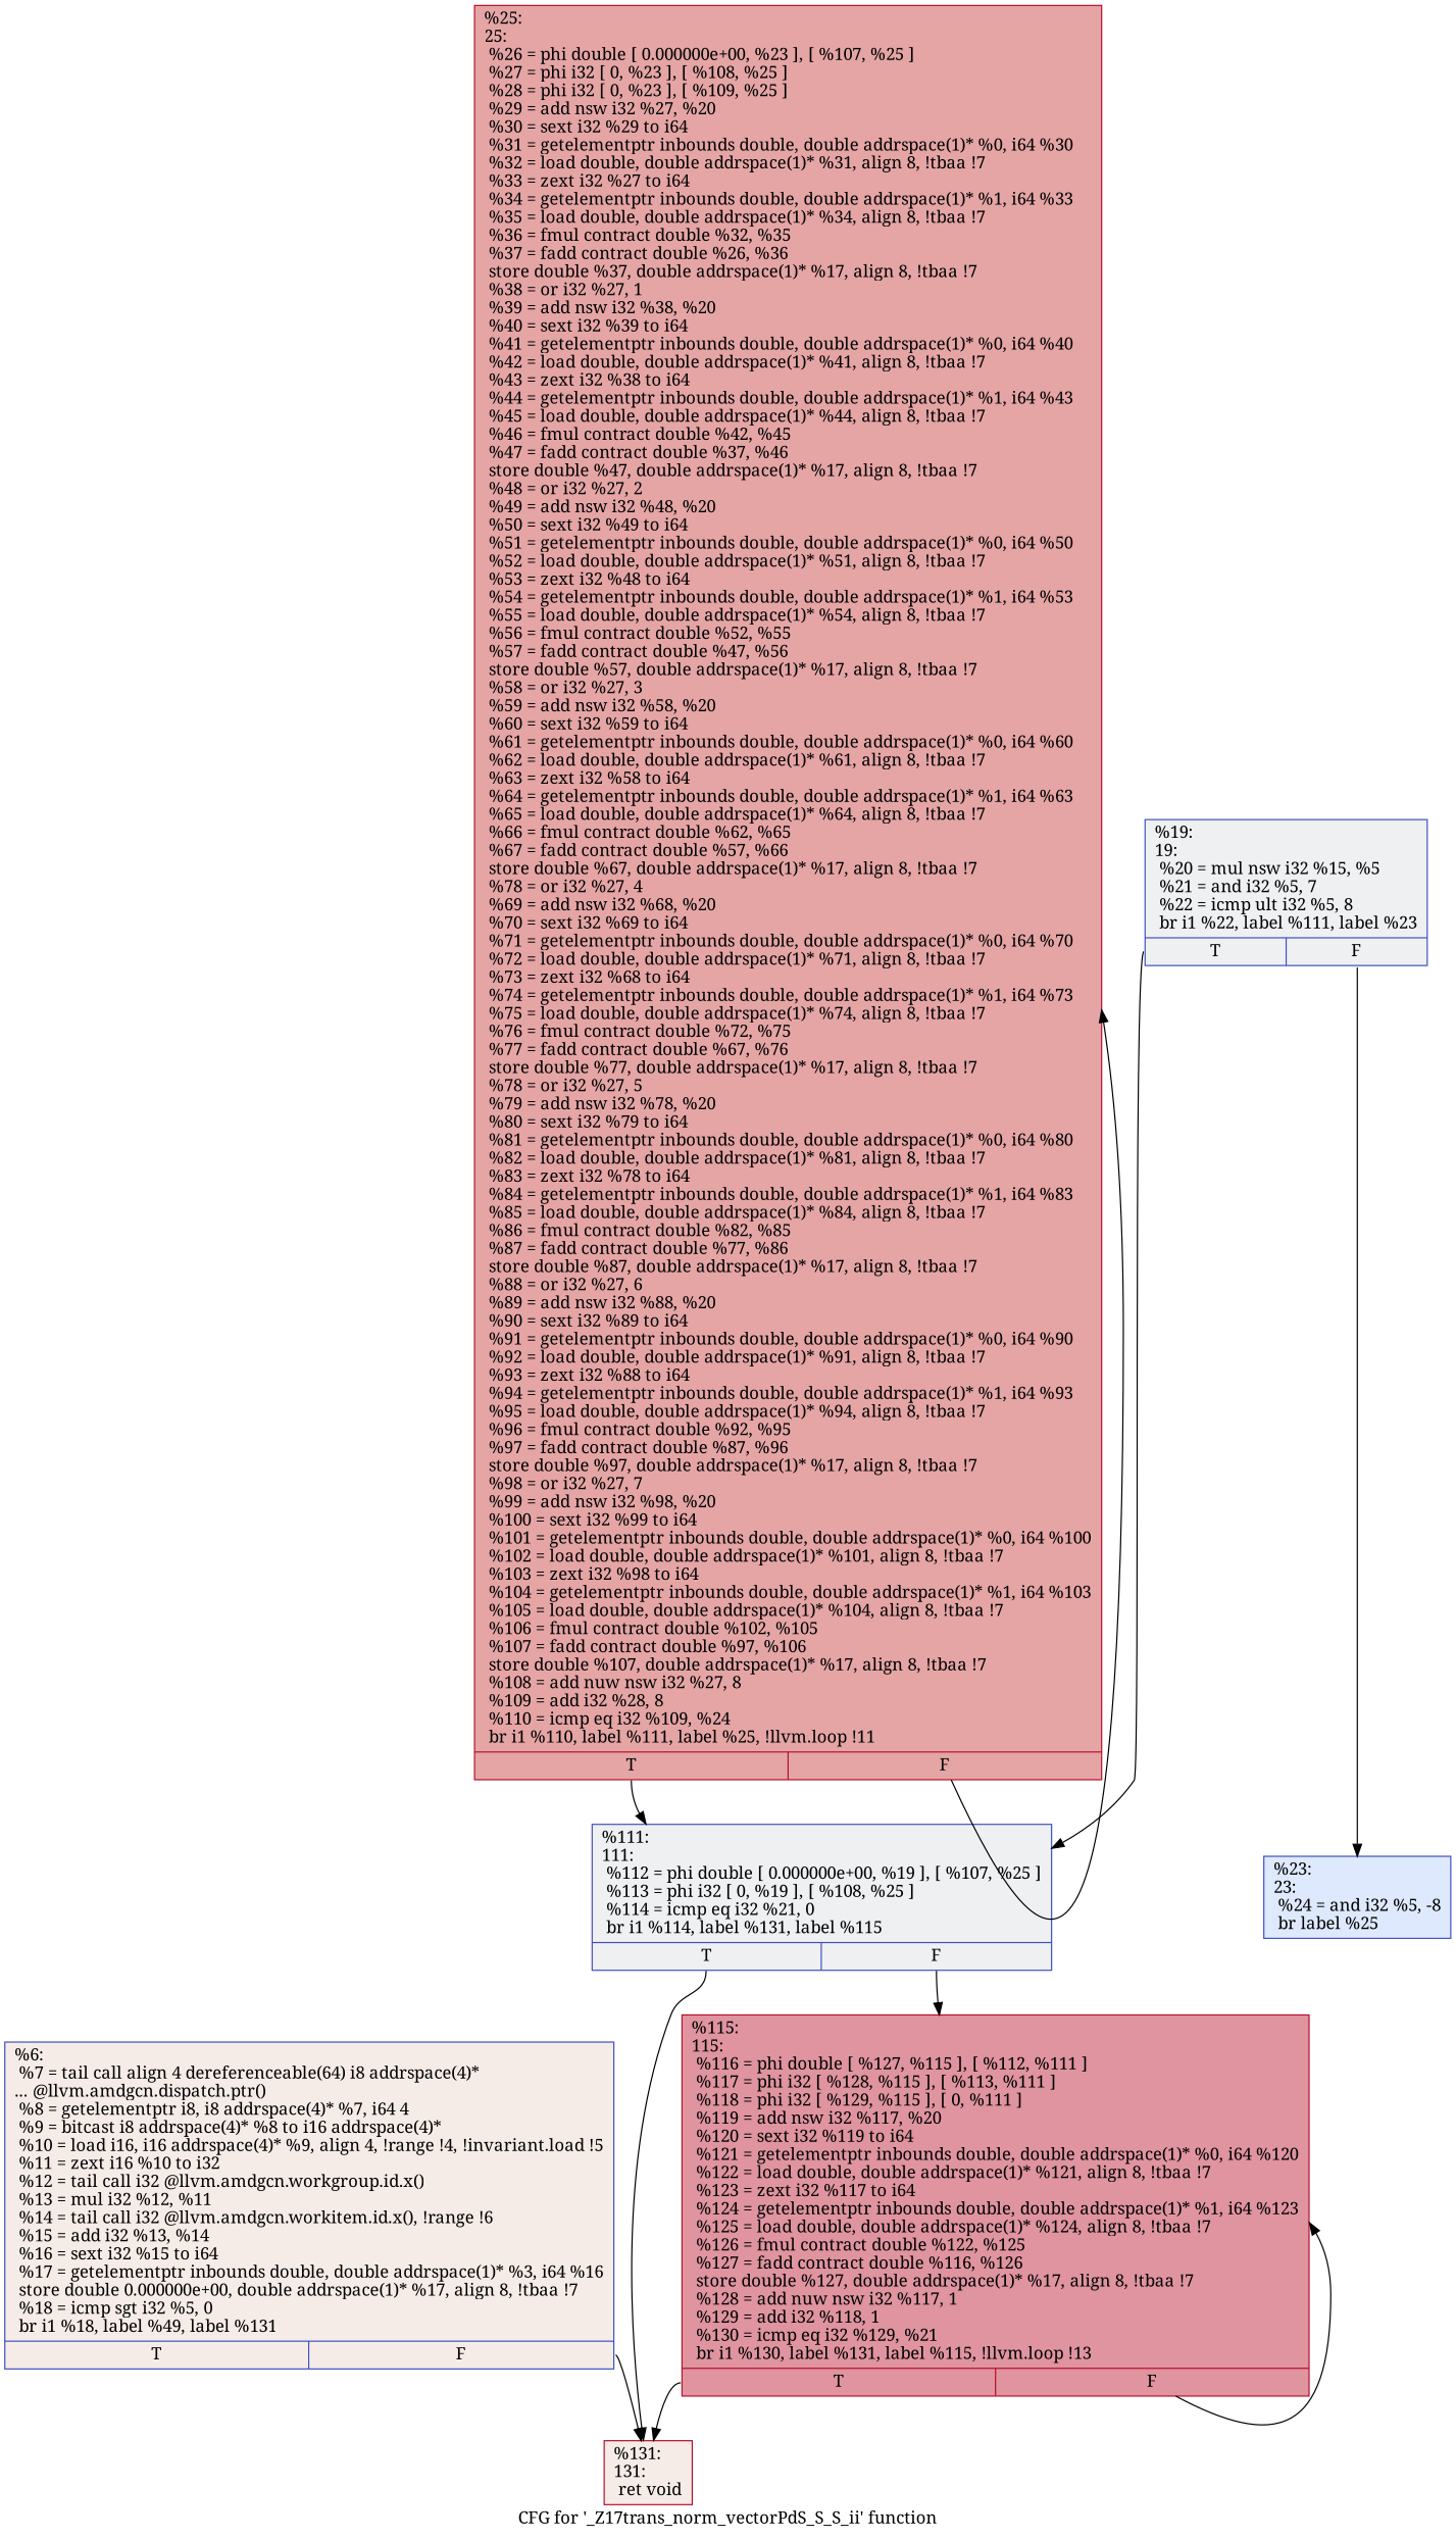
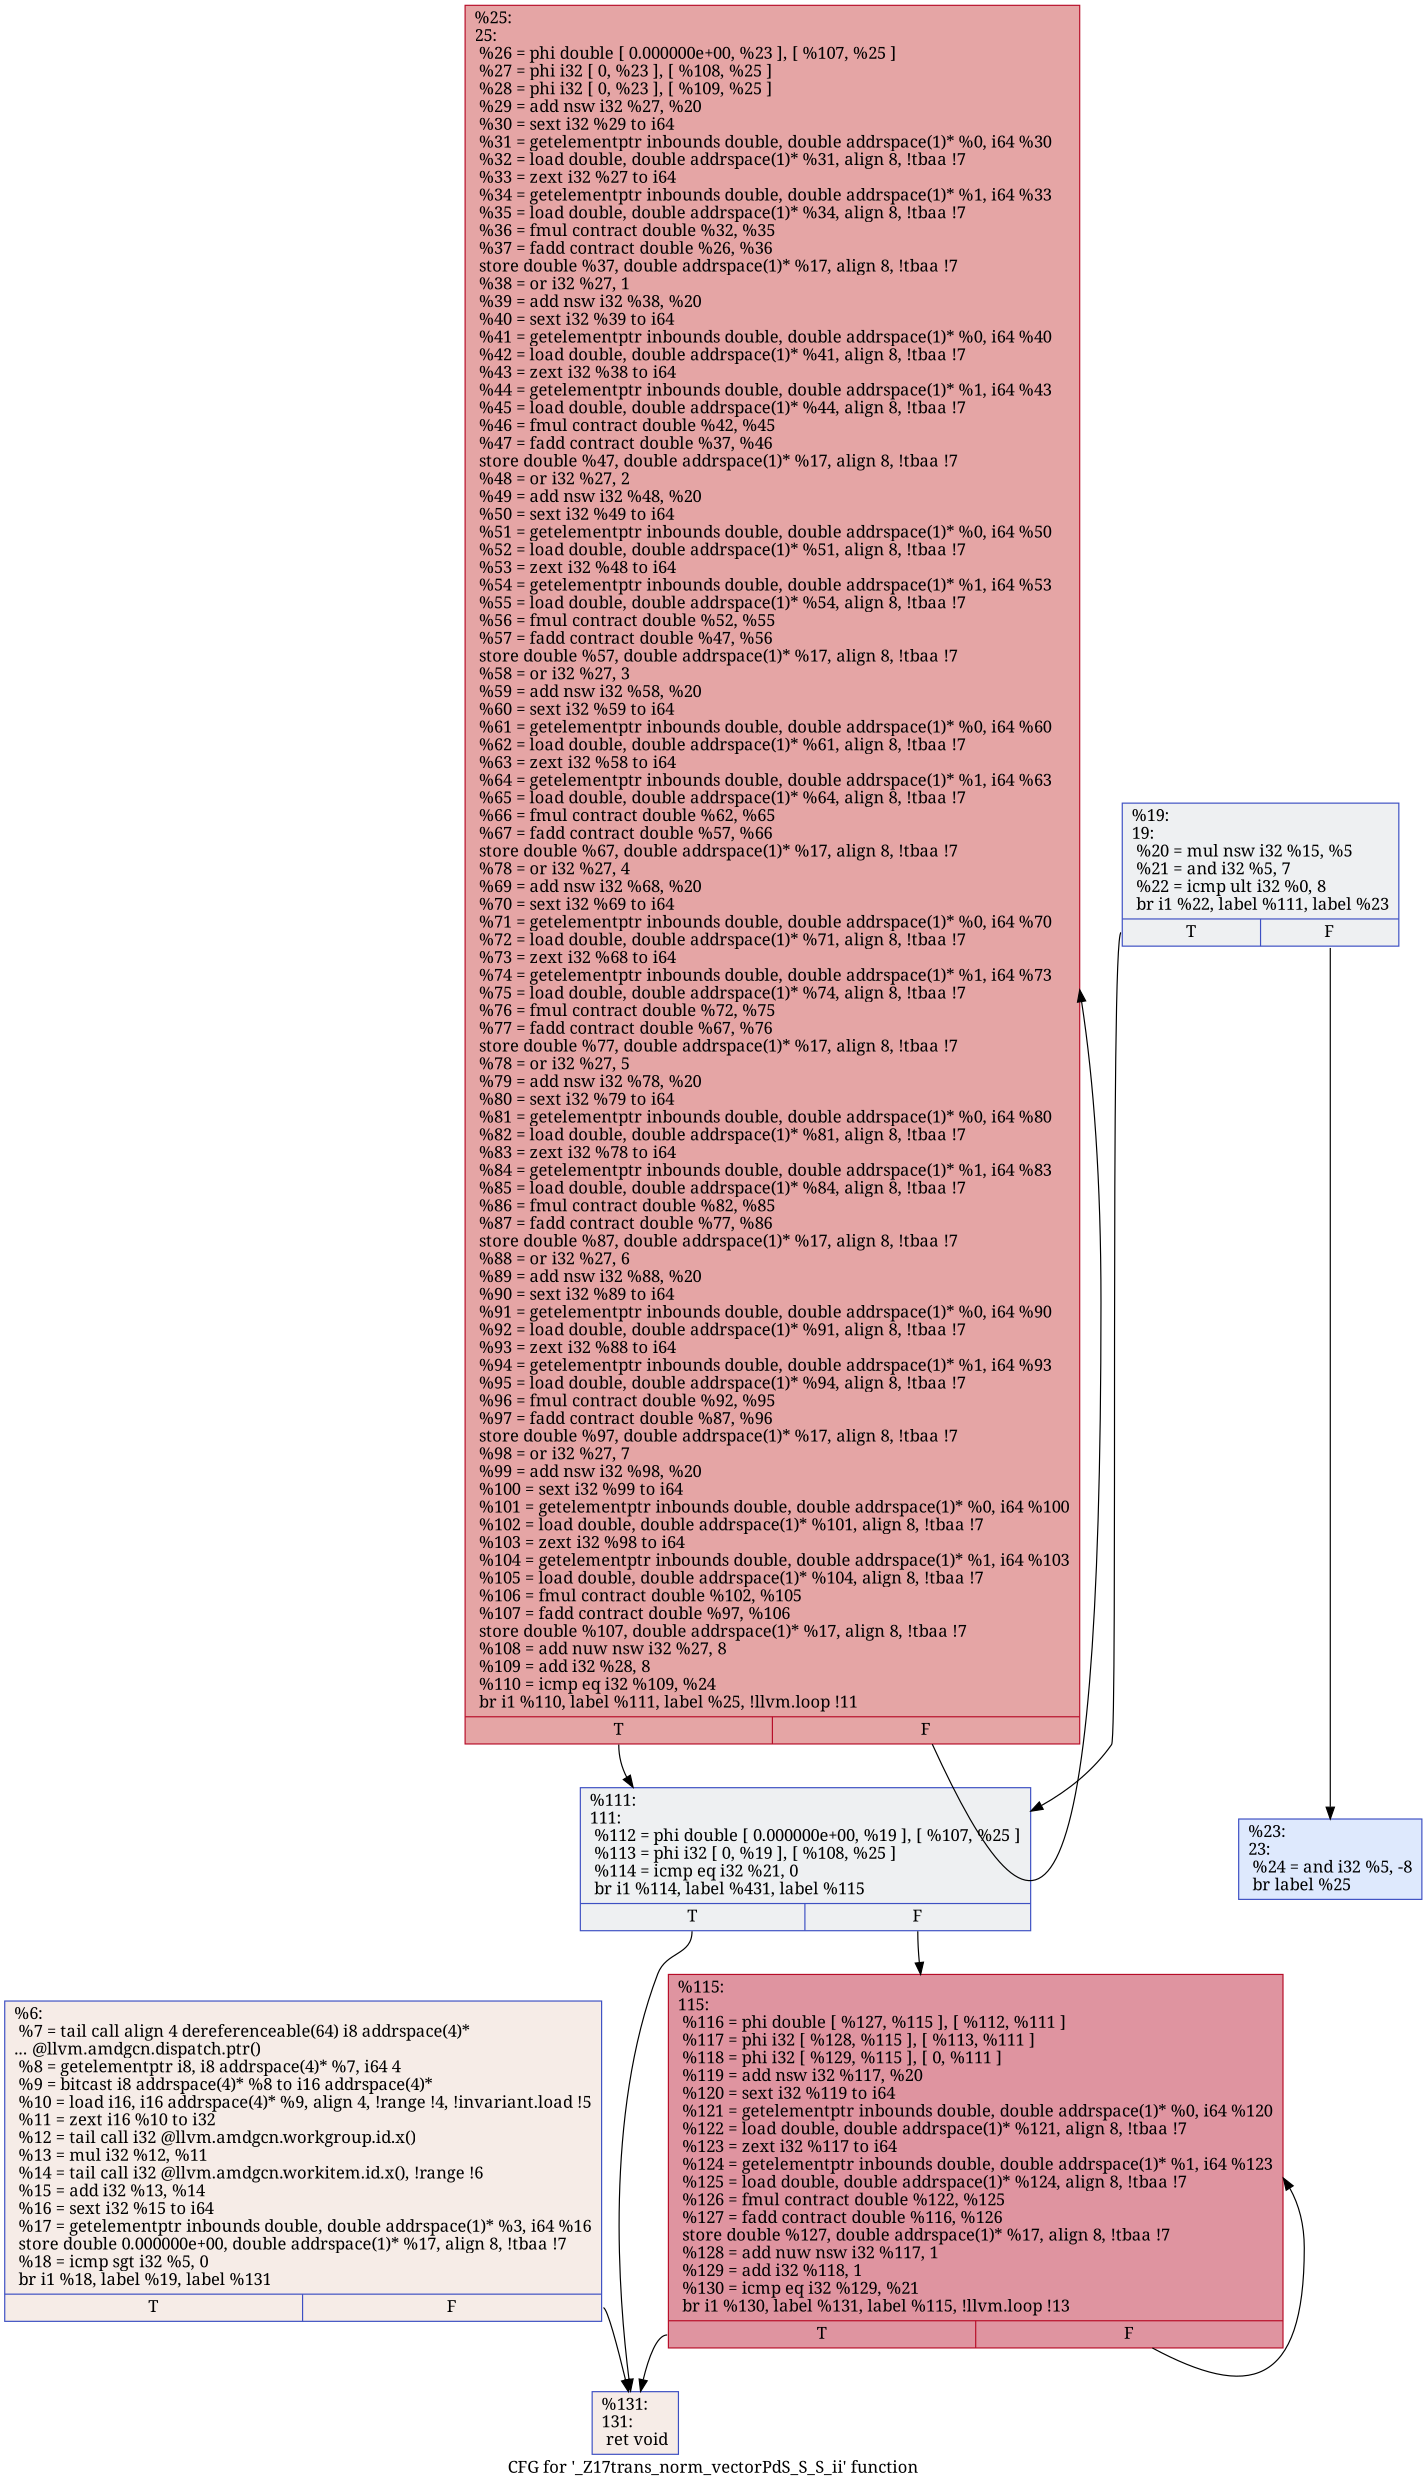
  digraph {
    fontname="Noto Serif"
    label="CFG for '_Z17trans_norm_vectorPdS_S_S_ii' function"
    node [color="#3d50c3ff" fillcolor="#ead5c970" fontname="Noto Serif" shape=record style=filled]
    edge [fontname="Noto Serif" tailport=s1]
-   n1 [label="{%6:\l  %7 = tail call align 4 dereferenceable(64) i8 addrspace(4)*\l... @llvm.amdgcn.dispatch.ptr()\l  %8 = getelementptr i8, i8 addrspace(4)* %7, i64 4\l  %9 = bitcast i8 addrspace(4)* %8 to i16 addrspace(4)*\l  %10 = load i16, i16 addrspace(4)* %9, align 4, !range !4, !invariant.load !5\l  %11 = zext i16 %10 to i32\l  %12 = tail call i32 @llvm.amdgcn.workgroup.id.x()\l  %13 = mul i32 %12, %11\l  %14 = tail call i32 @llvm.amdgcn.workitem.id.x(), !range !6\l  %15 = add i32 %13, %14\l  %16 = sext i32 %15 to i64\l  %17 = getelementptr inbounds double, double addrspace(1)* %3, i64 %16\l  store double 0.000000e+00, double addrspace(1)* %17, align 8, !tbaa !7\l  %18 = icmp sgt i32 %5, 0\l  br i1 %18, label %49, label %131\l|{<s0>T|<s1>F}}"]
-   n2 [color="#b70d28ff" label="{%131:\l131:                                              \l  ret void\l}"]
-   n3 [fillcolor="#d9dce170" label="{%19:\l19:                                               \l  %20 = mul nsw i32 %15, %5\l  %21 = and i32 %5, 7\l  %22 = icmp ult i32 %5, 8\l  br i1 %22, label %111, label %23\l|{<s0>T|<s1>F}}"]
-   n4 [fillcolor="#d9dce170" label="{%111:\l111:                                              \l  %112 = phi double [ 0.000000e+00, %19 ], [ %107, %25 ]\l  %113 = phi i32 [ 0, %19 ], [ %108, %25 ]\l  %114 = icmp eq i32 %21, 0\l  br i1 %114, label %131, label %115\l|{<s0>T|<s1>F}}"]
+   n1 [label="{%6:\l  %7 = tail call align 4 dereferenceable(64) i8 addrspace(4)*\l... @llvm.amdgcn.dispatch.ptr()\l  %8 = getelementptr i8, i8 addrspace(4)* %7, i64 4\l  %9 = bitcast i8 addrspace(4)* %8 to i16 addrspace(4)*\l  %10 = load i16, i16 addrspace(4)* %9, align 4, !range !4, !invariant.load !5\l  %11 = zext i16 %10 to i32\l  %12 = tail call i32 @llvm.amdgcn.workgroup.id.x()\l  %13 = mul i32 %12, %11\l  %14 = tail call i32 @llvm.amdgcn.workitem.id.x(), !range !6\l  %15 = add i32 %13, %14\l  %16 = sext i32 %15 to i64\l  %17 = getelementptr inbounds double, double addrspace(1)* %3, i64 %16\l  store double 0.000000e+00, double addrspace(1)* %17, align 8, !tbaa !7\l  %18 = icmp sgt i32 %5, 0\l  br i1 %18, label %19, label %131\l|{<s0>T|<s1>F}}"]
+   n2 [label="{%131:\l131:                                              \l  ret void\l}"]
+   n3 [fillcolor="#d9dce170" label="{%19:\l19:                                               \l  %20 = mul nsw i32 %15, %5\l  %21 = and i32 %5, 7\l  %22 = icmp ult i32 %0, 8\l  br i1 %22, label %111, label %23\l|{<s0>T|<s1>F}}"]
+   n4 [fillcolor="#d9dce170" label="{%111:\l111:                                              \l  %112 = phi double [ 0.000000e+00, %19 ], [ %107, %25 ]\l  %113 = phi i32 [ 0, %19 ], [ %108, %25 ]\l  %114 = icmp eq i32 %21, 0\l  br i1 %114, label %431, label %115\l|{<s0>T|<s1>F}}"]
    n5 [fillcolor="#b5cdfa70" label="{%23:\l23:                                               \l  %24 = and i32 %5, -8\l  br label %25\l}"]
    n6 [color="#b70d28ff" fillcolor="#b70d2870" label="{%115:\l115:                                              \l  %116 = phi double [ %127, %115 ], [ %112, %111 ]\l  %117 = phi i32 [ %128, %115 ], [ %113, %111 ]\l  %118 = phi i32 [ %129, %115 ], [ 0, %111 ]\l  %119 = add nsw i32 %117, %20\l  %120 = sext i32 %119 to i64\l  %121 = getelementptr inbounds double, double addrspace(1)* %0, i64 %120\l  %122 = load double, double addrspace(1)* %121, align 8, !tbaa !7\l  %123 = zext i32 %117 to i64\l  %124 = getelementptr inbounds double, double addrspace(1)* %1, i64 %123\l  %125 = load double, double addrspace(1)* %124, align 8, !tbaa !7\l  %126 = fmul contract double %122, %125\l  %127 = fadd contract double %116, %126\l  store double %127, double addrspace(1)* %17, align 8, !tbaa !7\l  %128 = add nuw nsw i32 %117, 1\l  %129 = add i32 %118, 1\l  %130 = icmp eq i32 %129, %21\l  br i1 %130, label %131, label %115, !llvm.loop !13\l|{<s0>T|<s1>F}}"]
    n7 [color="#b70d28ff" fillcolor="#c5333470" label="{%25:\l25:                                               \l  %26 = phi double [ 0.000000e+00, %23 ], [ %107, %25 ]\l  %27 = phi i32 [ 0, %23 ], [ %108, %25 ]\l  %28 = phi i32 [ 0, %23 ], [ %109, %25 ]\l  %29 = add nsw i32 %27, %20\l  %30 = sext i32 %29 to i64\l  %31 = getelementptr inbounds double, double addrspace(1)* %0, i64 %30\l  %32 = load double, double addrspace(1)* %31, align 8, !tbaa !7\l  %33 = zext i32 %27 to i64\l  %34 = getelementptr inbounds double, double addrspace(1)* %1, i64 %33\l  %35 = load double, double addrspace(1)* %34, align 8, !tbaa !7\l  %36 = fmul contract double %32, %35\l  %37 = fadd contract double %26, %36\l  store double %37, double addrspace(1)* %17, align 8, !tbaa !7\l  %38 = or i32 %27, 1\l  %39 = add nsw i32 %38, %20\l  %40 = sext i32 %39 to i64\l  %41 = getelementptr inbounds double, double addrspace(1)* %0, i64 %40\l  %42 = load double, double addrspace(1)* %41, align 8, !tbaa !7\l  %43 = zext i32 %38 to i64\l  %44 = getelementptr inbounds double, double addrspace(1)* %1, i64 %43\l  %45 = load double, double addrspace(1)* %44, align 8, !tbaa !7\l  %46 = fmul contract double %42, %45\l  %47 = fadd contract double %37, %46\l  store double %47, double addrspace(1)* %17, align 8, !tbaa !7\l  %48 = or i32 %27, 2\l  %49 = add nsw i32 %48, %20\l  %50 = sext i32 %49 to i64\l  %51 = getelementptr inbounds double, double addrspace(1)* %0, i64 %50\l  %52 = load double, double addrspace(1)* %51, align 8, !tbaa !7\l  %53 = zext i32 %48 to i64\l  %54 = getelementptr inbounds double, double addrspace(1)* %1, i64 %53\l  %55 = load double, double addrspace(1)* %54, align 8, !tbaa !7\l  %56 = fmul contract double %52, %55\l  %57 = fadd contract double %47, %56\l  store double %57, double addrspace(1)* %17, align 8, !tbaa !7\l  %58 = or i32 %27, 3\l  %59 = add nsw i32 %58, %20\l  %60 = sext i32 %59 to i64\l  %61 = getelementptr inbounds double, double addrspace(1)* %0, i64 %60\l  %62 = load double, double addrspace(1)* %61, align 8, !tbaa !7\l  %63 = zext i32 %58 to i64\l  %64 = getelementptr inbounds double, double addrspace(1)* %1, i64 %63\l  %65 = load double, double addrspace(1)* %64, align 8, !tbaa !7\l  %66 = fmul contract double %62, %65\l  %67 = fadd contract double %57, %66\l  store double %67, double addrspace(1)* %17, align 8, !tbaa !7\l  %78 = or i32 %27, 4\l  %69 = add nsw i32 %68, %20\l  %70 = sext i32 %69 to i64\l  %71 = getelementptr inbounds double, double addrspace(1)* %0, i64 %70\l  %72 = load double, double addrspace(1)* %71, align 8, !tbaa !7\l  %73 = zext i32 %68 to i64\l  %74 = getelementptr inbounds double, double addrspace(1)* %1, i64 %73\l  %75 = load double, double addrspace(1)* %74, align 8, !tbaa !7\l  %76 = fmul contract double %72, %75\l  %77 = fadd contract double %67, %76\l  store double %77, double addrspace(1)* %17, align 8, !tbaa !7\l  %78 = or i32 %27, 5\l  %79 = add nsw i32 %78, %20\l  %80 = sext i32 %79 to i64\l  %81 = getelementptr inbounds double, double addrspace(1)* %0, i64 %80\l  %82 = load double, double addrspace(1)* %81, align 8, !tbaa !7\l  %83 = zext i32 %78 to i64\l  %84 = getelementptr inbounds double, double addrspace(1)* %1, i64 %83\l  %85 = load double, double addrspace(1)* %84, align 8, !tbaa !7\l  %86 = fmul contract double %82, %85\l  %87 = fadd contract double %77, %86\l  store double %87, double addrspace(1)* %17, align 8, !tbaa !7\l  %88 = or i32 %27, 6\l  %89 = add nsw i32 %88, %20\l  %90 = sext i32 %89 to i64\l  %91 = getelementptr inbounds double, double addrspace(1)* %0, i64 %90\l  %92 = load double, double addrspace(1)* %91, align 8, !tbaa !7\l  %93 = zext i32 %88 to i64\l  %94 = getelementptr inbounds double, double addrspace(1)* %1, i64 %93\l  %95 = load double, double addrspace(1)* %94, align 8, !tbaa !7\l  %96 = fmul contract double %92, %95\l  %97 = fadd contract double %87, %96\l  store double %97, double addrspace(1)* %17, align 8, !tbaa !7\l  %98 = or i32 %27, 7\l  %99 = add nsw i32 %98, %20\l  %100 = sext i32 %99 to i64\l  %101 = getelementptr inbounds double, double addrspace(1)* %0, i64 %100\l  %102 = load double, double addrspace(1)* %101, align 8, !tbaa !7\l  %103 = zext i32 %98 to i64\l  %104 = getelementptr inbounds double, double addrspace(1)* %1, i64 %103\l  %105 = load double, double addrspace(1)* %104, align 8, !tbaa !7\l  %106 = fmul contract double %102, %105\l  %107 = fadd contract double %97, %106\l  store double %107, double addrspace(1)* %17, align 8, !tbaa !7\l  %108 = add nuw nsw i32 %27, 8\l  %109 = add i32 %28, 8\l  %110 = icmp eq i32 %109, %24\l  br i1 %110, label %111, label %25, !llvm.loop !11\l|{<s0>T|<s1>F}}"]
    n1 -> n2
    n3 -> n4 [tailport=s0]
    n3 -> n5
    n4 -> n2 [tailport=s0]
    n4 -> n6
    n6 -> n2 [tailport=s0]
    n6 -> n6
    n7 -> n4 [tailport=s0]
    n7 -> n7
  }
